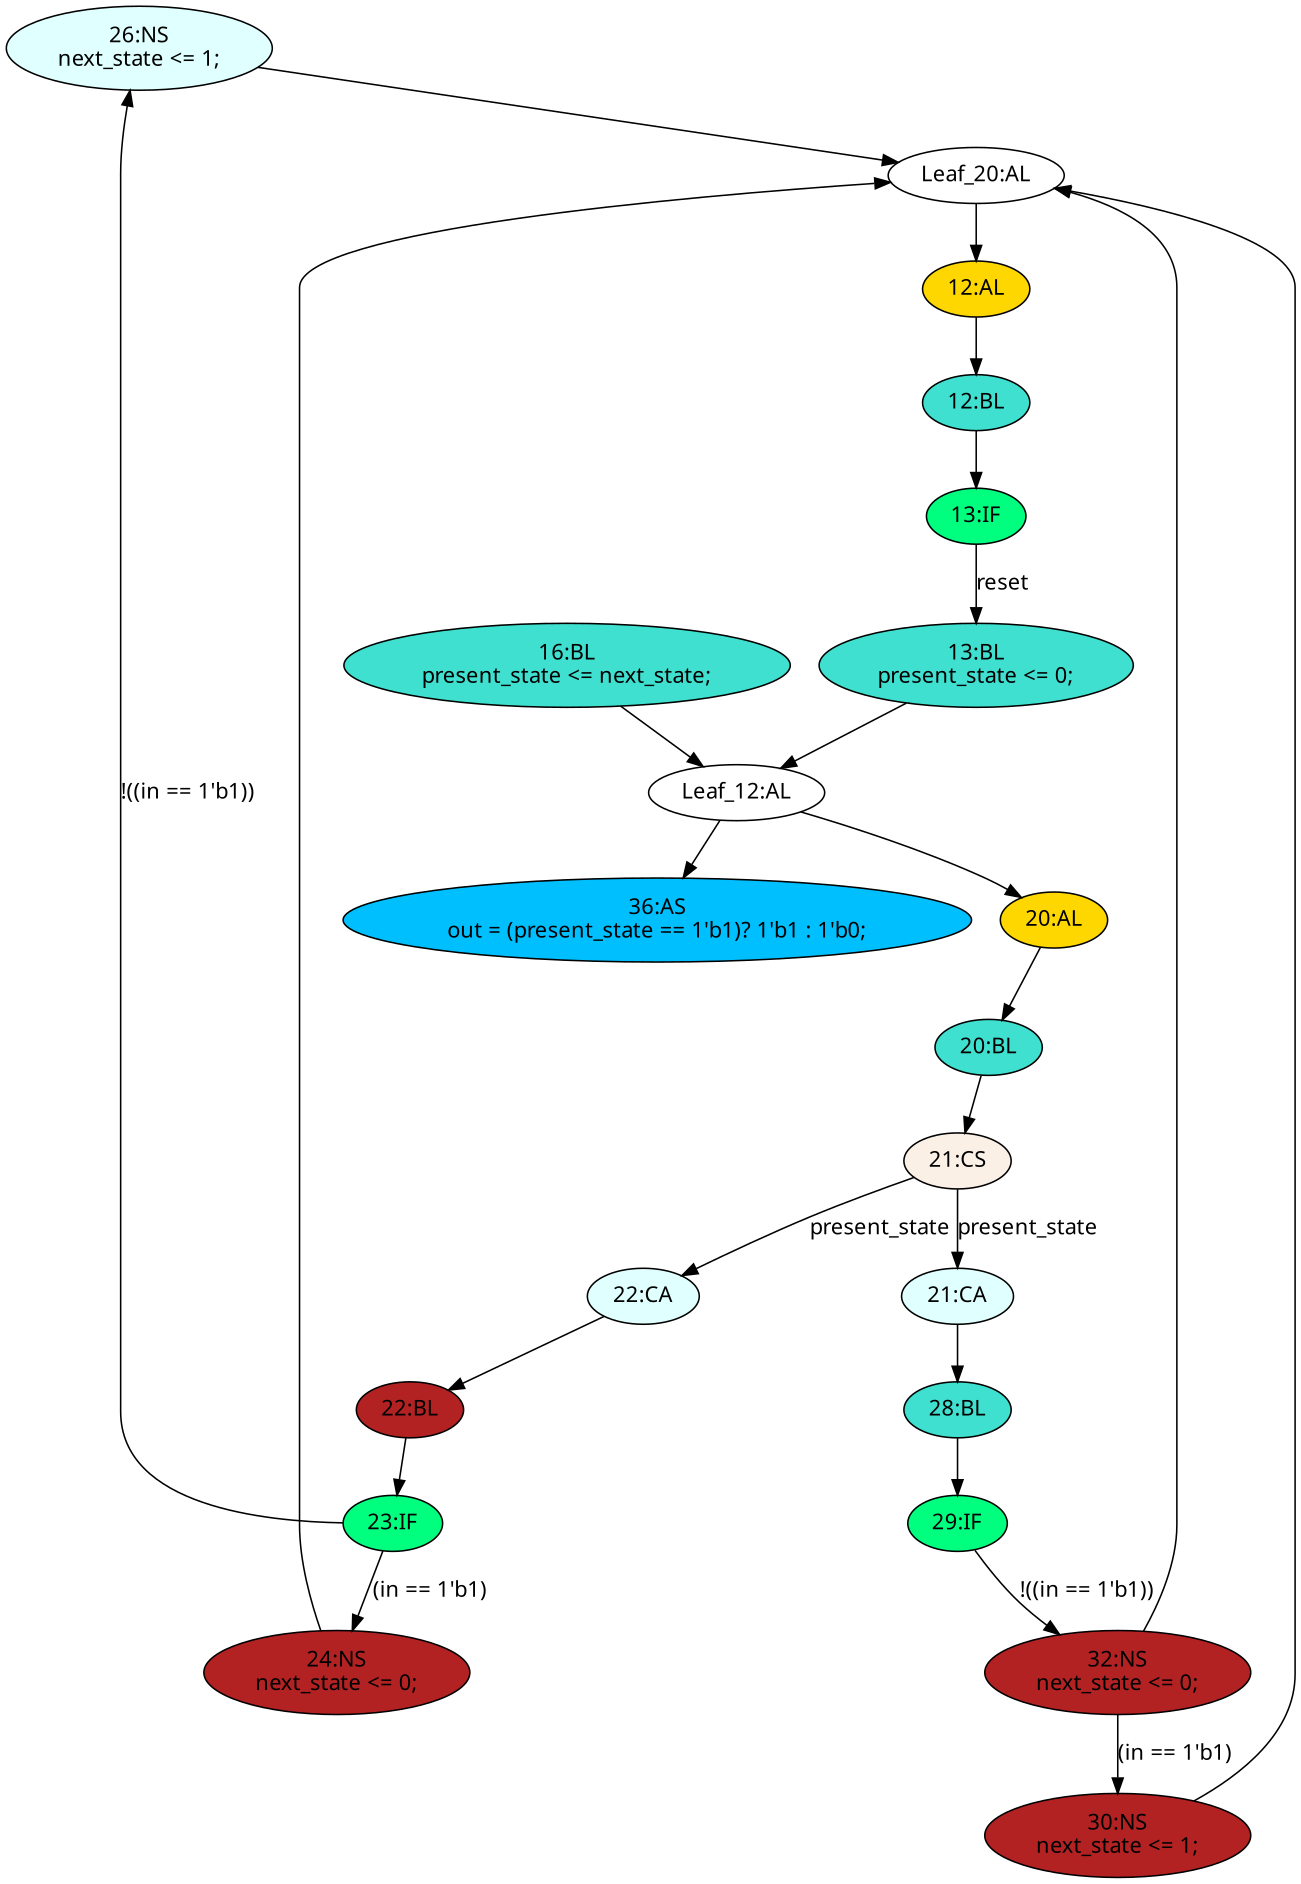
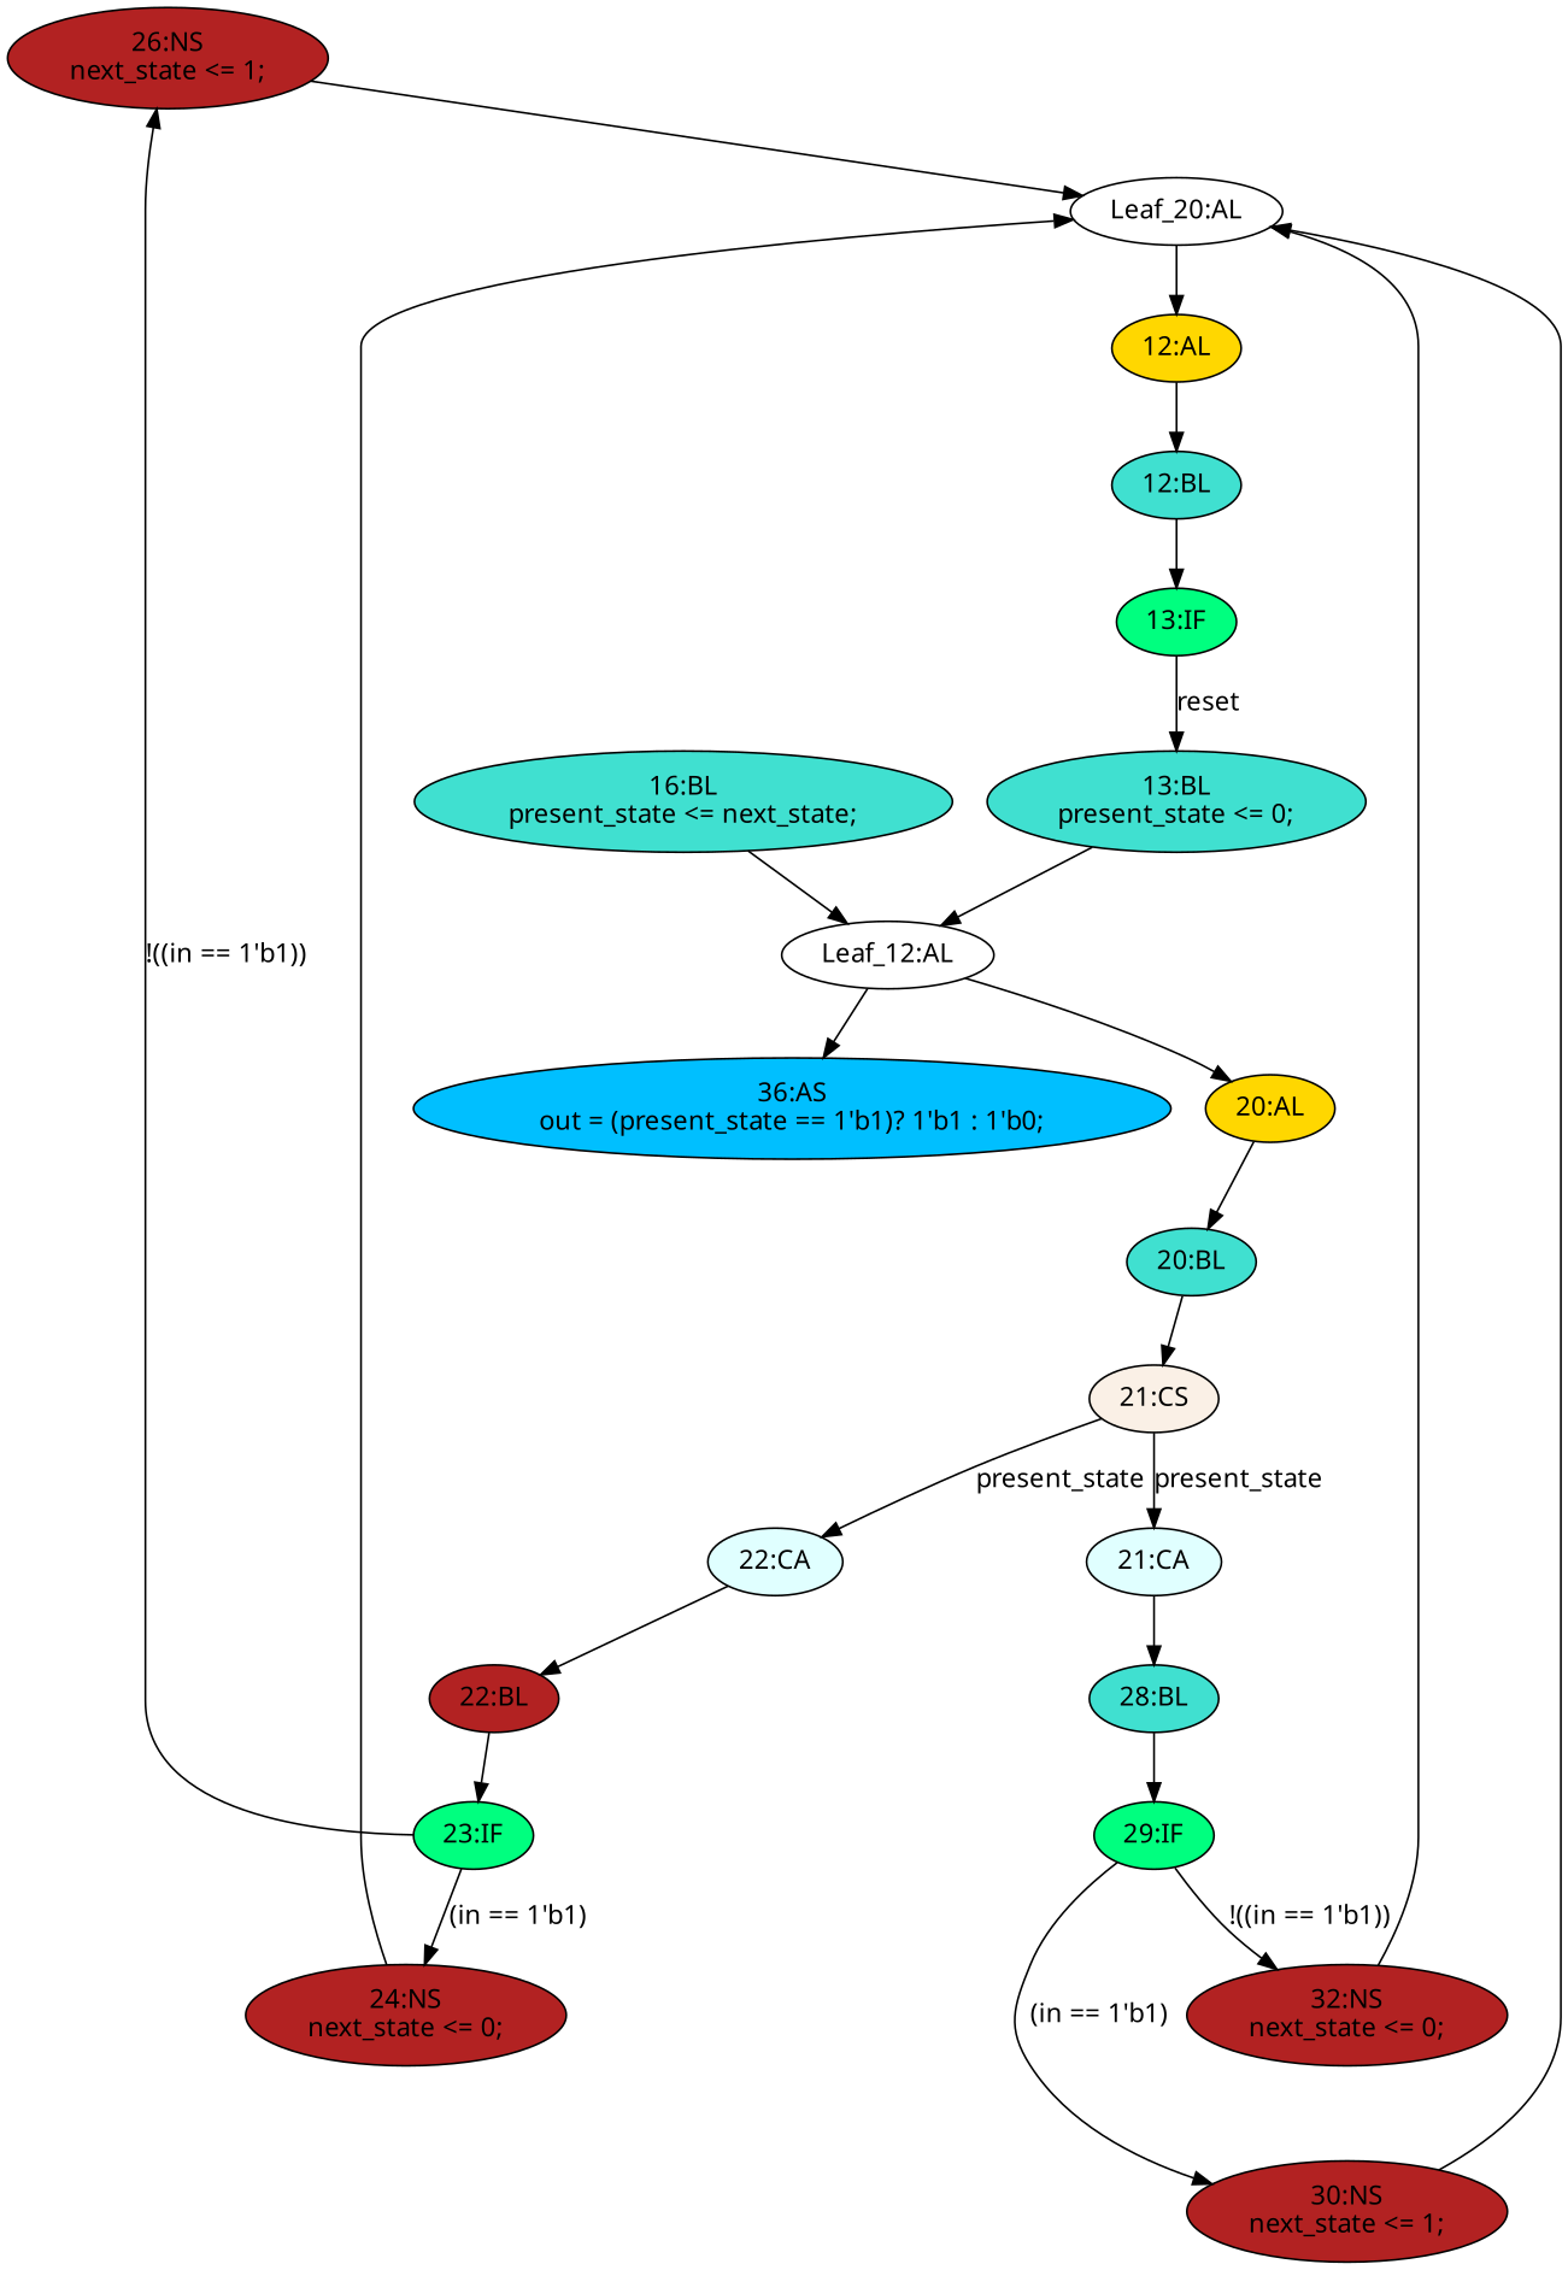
  strict digraph {
    fontname="Noto Sans"
    node [fillcolor=firebrick fontname="Noto Sans" statements="[]" style=filled typ=Block]
    edge [cond="[]" fontname="Noto Sans" lineno=None]
-   n1 [ast="<pyverilog.vparser.ast.NonblockingSubstitution object at 0x7fbdf493f450>" fillcolor=lightcyan label="26:NS\nnext_state <= 1;" statements="[<pyverilog.vparser.ast.NonblockingSubstitution object at 0x7fbdf493f450>]" typ=NonblockingSubstitution]
+   n1 [ast="<pyverilog.vparser.ast.NonblockingSubstitution object at 0x7fbdf493f450>" label="26:NS\nnext_state <= 1;" statements="[<pyverilog.vparser.ast.NonblockingSubstitution object at 0x7fbdf493f450>]" typ=NonblockingSubstitution]
    n2 [def_var="['next_state']" label="Leaf_20:AL" fillcolor="" statements="" style="" typ=""]
    n3 [ast="<pyverilog.vparser.ast.Always object at 0x7fbdf3056bd0>" clk_sens=True fillcolor=gold label="12:AL" sens="['clk', 'reset']" typ=Always use_var="['reset', 'next_state']"]
    n4 [ast="<pyverilog.vparser.ast.Block object at 0x7fbdf30a3110>" fillcolor=turquoise label="12:BL"]
    n5 [ast="<pyverilog.vparser.ast.Block object at 0x7fbdf30bd610>" fillcolor=turquoise label="20:BL"]
    n6 [ast="<pyverilog.vparser.ast.CaseStatement object at 0x7fbdf6fc5d10>" fillcolor=linen label="21:CS" typ=CaseStatement]
    n7 [ast="<pyverilog.vparser.ast.Case object at 0x7fbdf30b1050>" fillcolor=lightcyan label="22:CA" typ=Case]
    n8 [ast="<pyverilog.vparser.ast.Case object at 0x7fbdf312ad90>" fillcolor=lightcyan label="21:CA" typ=Case]
    n9 [ast="<pyverilog.vparser.ast.Block object at 0x7fbdf30a6650>" label="22:BL"]
    n10 [ast="<pyverilog.vparser.ast.Block object at 0x7fbdf312a390>" fillcolor=turquoise label="28:BL"]
    n11 [ast="<pyverilog.vparser.ast.IfStatement object at 0x7fbdf30a6090>" fillcolor=springgreen label="23:IF" typ=IfStatement]
    n12 [ast="<pyverilog.vparser.ast.NonblockingSubstitution object at 0x7fbdf30a6f50>" label="24:NS\nnext_state <= 0;" statements="[<pyverilog.vparser.ast.NonblockingSubstitution object at 0x7fbdf30a6f50>]" typ=NonblockingSubstitution]
    n13 [ast="<pyverilog.vparser.ast.IfStatement object at 0x7fbdf30a3210>" fillcolor=springgreen label="13:IF" typ=IfStatement]
    n14 [ast="<pyverilog.vparser.ast.Block object at 0x7fbdf30a34d0>" fillcolor=turquoise label="13:BL\npresent_state <= 0;" statements="[<pyverilog.vparser.ast.NonblockingSubstitution object at 0x7fbdf30a3890>]"]
    n15 [def_var="['present_state']" label="Leaf_12:AL" fillcolor="" statements="" style="" typ=""]
    n16 [ast="<pyverilog.vparser.ast.Block object at 0x7fbdf304e550>" fillcolor=turquoise label="16:BL\npresent_state <= next_state;" statements="[<pyverilog.vparser.ast.NonblockingSubstitution object at 0x7fbdf30b1150>]"]
    n17 [ast="<pyverilog.vparser.ast.Assign object at 0x7fbdf2d18bd0>" def_var="['out']" fillcolor=deepskyblue label="36:AS\nout = (present_state == 1'b1)? 1'b1 : 1'b0;" typ=Assign use_var="['present_state']"]
    n18 [ast="<pyverilog.vparser.ast.Always object at 0x7fbdf30b1390>" clk_sens=False fillcolor=gold label="20:AL" sens="[]" typ=Always use_var="['present_state', 'in']"]
    n19 [ast="<pyverilog.vparser.ast.NonblockingSubstitution object at 0x7fbdf2d18d10>" label="32:NS\nnext_state <= 0;" statements="[<pyverilog.vparser.ast.NonblockingSubstitution object at 0x7fbdf2d18d10>]" typ=NonblockingSubstitution]
    n20 [ast="<pyverilog.vparser.ast.IfStatement object at 0x7fbdf30c6550>" fillcolor=springgreen label="29:IF" typ=IfStatement]
    n21 [ast="<pyverilog.vparser.ast.NonblockingSubstitution object at 0x7fbdf49a8ad0>" label="30:NS\nnext_state <= 1;" statements="[<pyverilog.vparser.ast.NonblockingSubstitution object at 0x7fbdf49a8ad0>]" typ=NonblockingSubstitution]
    n1 -> n2
    n2 -> n3 [cond="" lineno=""]
    n3 -> n4
    n4 -> n13
    n5 -> n6
    n6 -> n7 [cond="['present_state']" label=present_state lineno=21]
    n6 -> n8 [cond="['present_state']" label=present_state lineno=21]
    n7 -> n9
    n8 -> n10
    n9 -> n11
    n10 -> n20
    n11 -> n1 [cond="['in']" label="!((in == 1'b1))" lineno=23]
    n11 -> n12 [cond="['in']" label="(in == 1'b1)" lineno=23]
    n12 -> n2
    n13 -> n14 [cond="['reset']" label=reset lineno=13]
    n14 -> n15
    n15 -> n17 [cond="" lineno=""]
    n15 -> n18 [cond="" lineno=""]
    n16 -> n15
    n18 -> n5
    n19 -> n2
    n20 -> n19 [cond="['in']" label="!((in == 1'b1))" lineno=29]
-   n19 -> n21 [cond="['in']" label="(in == 1'b1)" lineno=29]
+   n20 -> n21 [cond="['in']" label="(in == 1'b1)" lineno=29]
    n21 -> n2
  }
